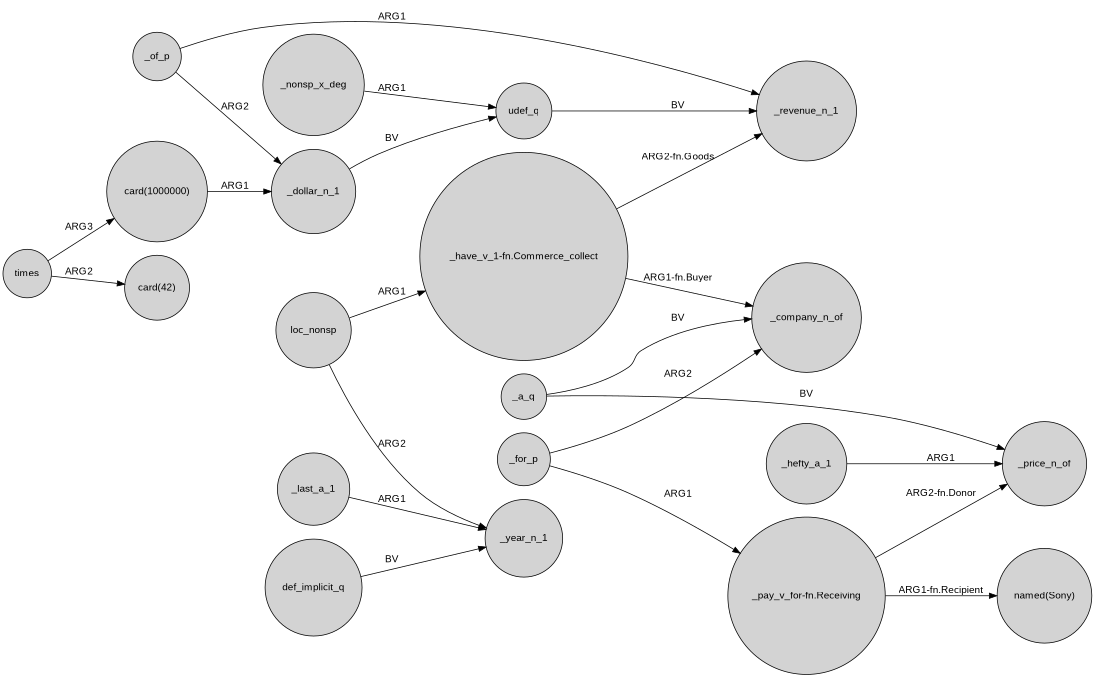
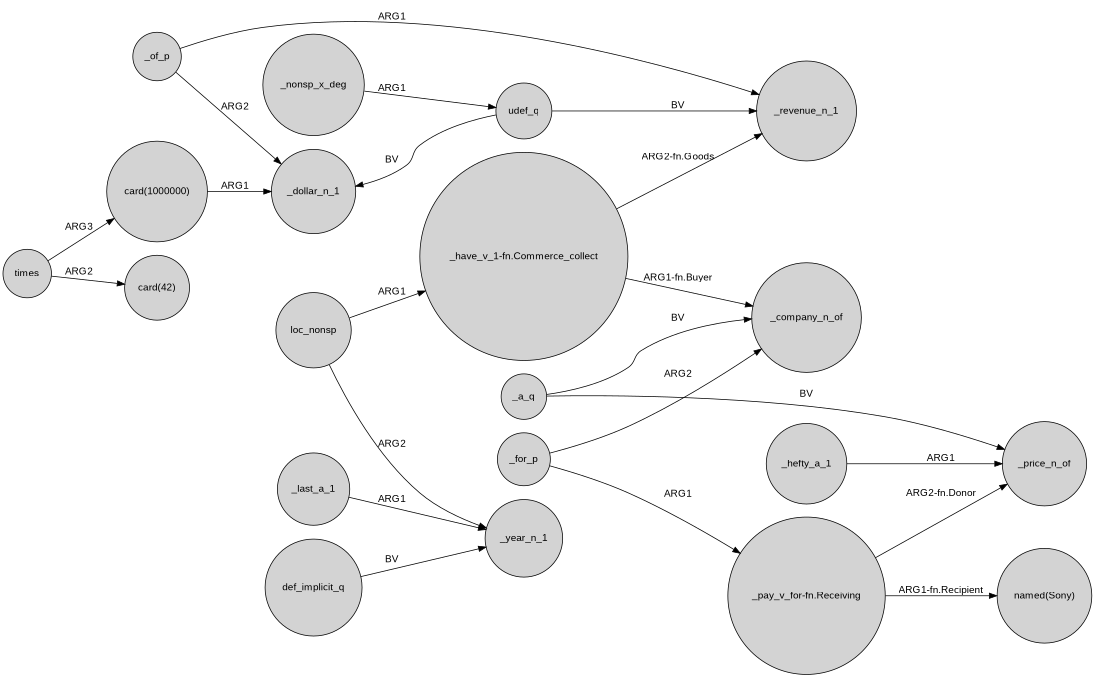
  digraph {
    fontname="Liberation Sans"
    rankdir=LR
    node [fontname="Liberation Sans" shape=circle style=filled]
    edge [fontname="Liberation Sans"]
    loc_nonsp
    "_have_v_1-fn.Commerce_collect"
    _year_n_1
    _company_n_of
    _revenue_n_1
    _hefty_a_1
    _price_n_of
    def_implicit_q
    times
    "card(1000000)"
    "card(42)"
    _dollar_n_1
    _a_q
    _of_p
    udef_q
    _last_a_1
    _for_p
    "_pay_v_for-fn.Receiving"
    "named(Sony)"
    n20 [label=_nonsp_x_deg]
    loc_nonsp -> "_have_v_1-fn.Commerce_collect" [label=ARG1]
    loc_nonsp -> _year_n_1 [label=ARG2]
    "_have_v_1-fn.Commerce_collect" -> _company_n_of [label="ARG1-fn.Buyer"]
    "_have_v_1-fn.Commerce_collect" -> _revenue_n_1 [label="ARG2-fn.Goods"]
    _hefty_a_1 -> _price_n_of [label=ARG1]
    def_implicit_q -> _year_n_1 [label=BV]
    times -> "card(1000000)" [label=ARG3]
    times -> "card(42)" [label=ARG2]
    "card(1000000)" -> _dollar_n_1 [label=ARG1]
    _a_q -> _company_n_of [label=BV]
    _a_q -> _price_n_of [label=BV]
    _of_p -> _revenue_n_1 [label=ARG1]
    _of_p -> _dollar_n_1 [label=ARG2]
    udef_q -> _revenue_n_1 [label=BV]
-   _dollar_n_1 -> udef_q [label=BV]
+   udef_q -> _dollar_n_1 [label=BV]
    _last_a_1 -> _year_n_1 [label=ARG1]
    _for_p -> _company_n_of [label=ARG2]
    _for_p -> "_pay_v_for-fn.Receiving" [label=ARG1]
    "_pay_v_for-fn.Receiving" -> _price_n_of [label="ARG2-fn.Donor"]
    "_pay_v_for-fn.Receiving" -> "named(Sony)" [label="ARG1-fn.Recipient"]
    n20 -> udef_q [label=ARG1]
  }
